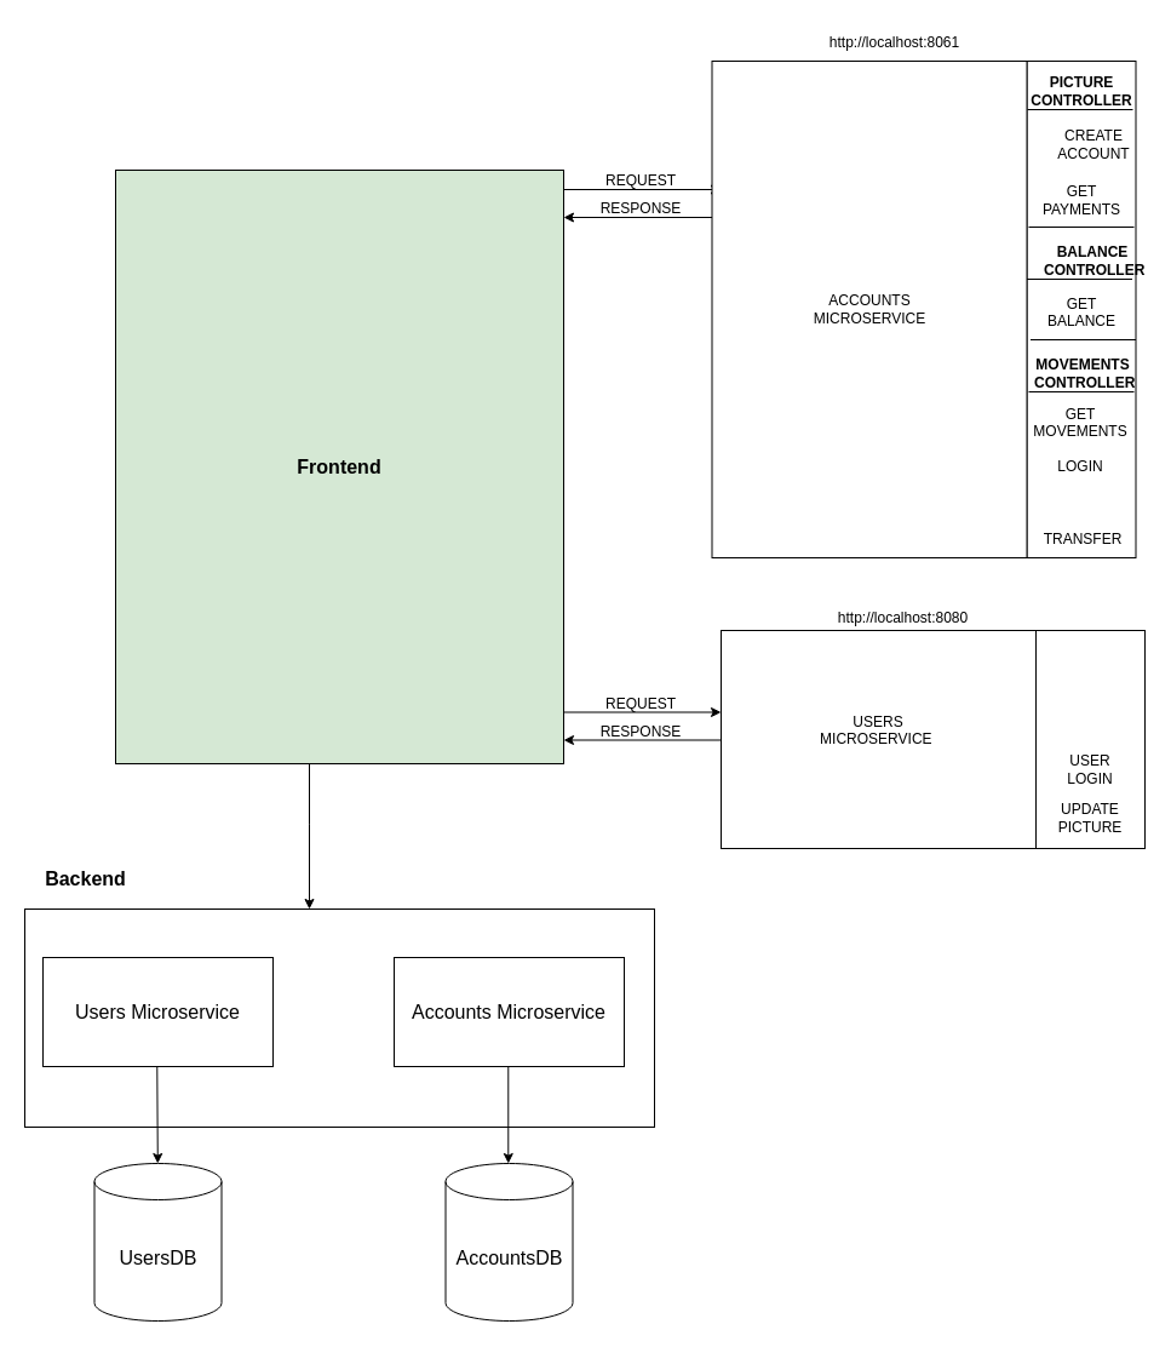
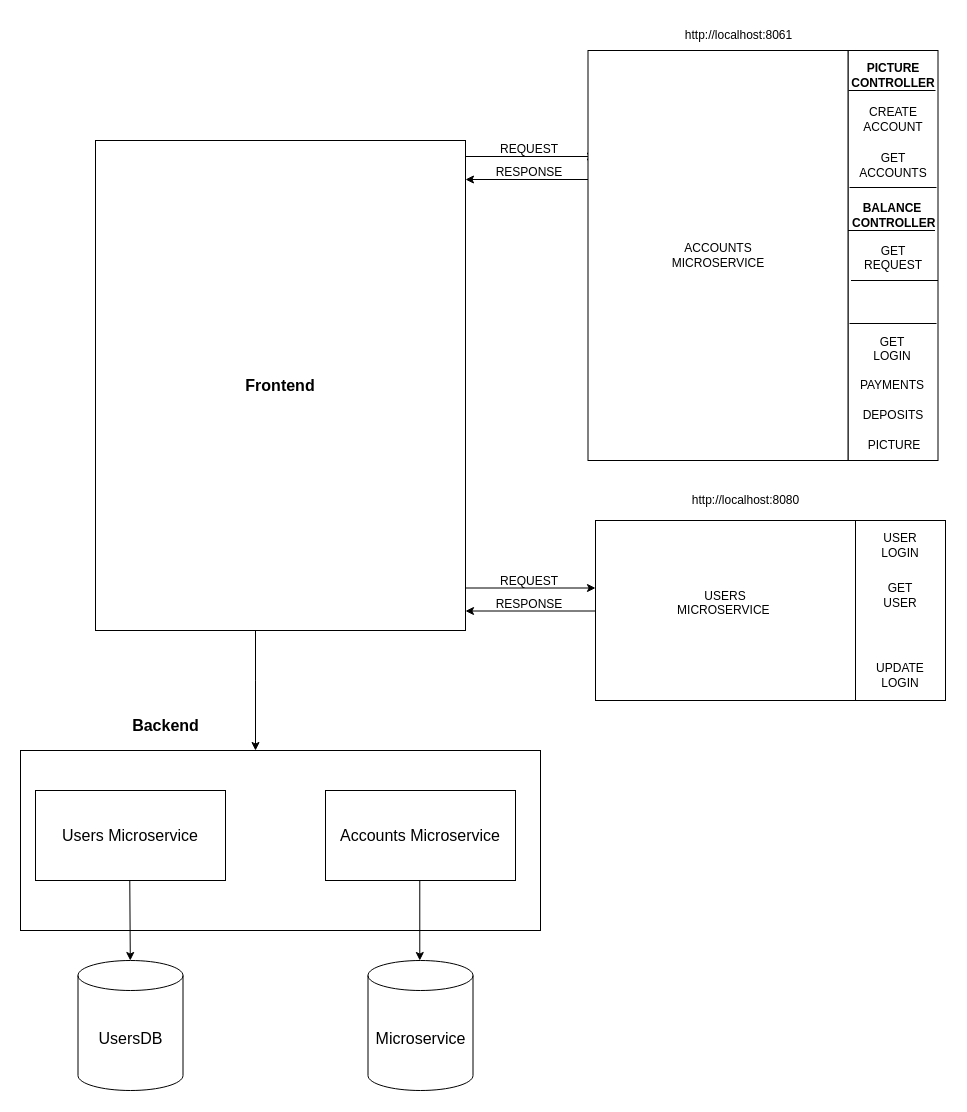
  <mxCell id="0" />
  <mxCell id="1" parent="0" />
  <mxCell id="2" value="" style="rounded=0;whiteSpace=wrap;html=1;" parent="1" vertex="1"><mxGeometry x="20" y="750" width="520" height="180" as="geometry" /></mxCell>
- <mxCell id="3" value="&lt;div style=&quot;font-size: 16px;&quot;&gt;&lt;font style=&quot;font-size: 16px;&quot;&gt;AccountsDB&lt;/font&gt;&lt;/div&gt;" style="shape=cylinder3;whiteSpace=wrap;html=1;boundedLbl=1;backgroundOutline=1;size=15;shadow=0;" parent="1" vertex="1"><mxGeometry x="367.5" y="960" width="105" height="130" as="geometry" /></mxCell>
+ <mxCell id="3" value="&lt;div style=&quot;font-size: 16px;&quot;&gt;&lt;font style=&quot;font-size: 16px;&quot;&gt;Microservice&lt;/font&gt;&lt;/div&gt;" style="shape=cylinder3;whiteSpace=wrap;html=1;boundedLbl=1;backgroundOutline=1;size=15;shadow=0;" parent="1" vertex="1"><mxGeometry x="367.5" y="960" width="105" height="130" as="geometry" /></mxCell>
  <mxCell id="4" value="" style="endArrow=classic;html=1;rounded=0;entryX=0.5;entryY=0;entryDx=0;entryDy=0;entryPerimeter=0;shadow=0;" parent="1" edge="1"><mxGeometry width="50" height="50" relative="1" as="geometry"><mxPoint x="419.29" y="880" as="sourcePoint" /><mxPoint x="419.29" y="960" as="targetPoint" /><Array as="points"><mxPoint x="419.29" y="880" /></Array></mxGeometry></mxCell>
  <mxCell id="5" value="" style="endArrow=classic;html=1;rounded=0;entryX=0.5;entryY=0;entryDx=0;entryDy=0;entryPerimeter=0;" parent="1" edge="1"><mxGeometry width="50" height="50" relative="1" as="geometry"><mxPoint x="129.29" y="880" as="sourcePoint" /><mxPoint x="129.79" y="960" as="targetPoint" /><Array as="points"><mxPoint x="129.29" y="880" /></Array></mxGeometry></mxCell>
  <mxCell id="6" value="&lt;font style=&quot;font-size: 16px;&quot;&gt;Users Microservice&lt;/font&gt;" style="rounded=0;whiteSpace=wrap;html=1;" parent="1" vertex="1"><mxGeometry x="35" y="790" width="190" height="90" as="geometry" /></mxCell>
  <mxCell id="7" value="&lt;font style=&quot;font-size: 16px;&quot;&gt;Accounts Microservice&lt;/font&gt;" style="rounded=0;whiteSpace=wrap;html=1;" parent="1" vertex="1"><mxGeometry x="325" y="790" width="190" height="90" as="geometry" /></mxCell>
- <mxCell id="8" value="Backend" style="text;html=1;align=center;verticalAlign=middle;resizable=0;points=[];autosize=1;strokeColor=none;fillColor=none;fontStyle=1;fontSize=16;" parent="1" vertex="1"><mxGeometry x="25" y="710" width="90" height="30" as="geometry" /></mxCell>
+ <mxCell id="8" value="Backend" style="text;html=1;align=center;verticalAlign=middle;resizable=0;points=[];autosize=1;strokeColor=none;fillColor=none;fontStyle=1;fontSize=16;" parent="1" vertex="1"><mxGeometry x="120" y="710" width="90" height="30" as="geometry" /></mxCell>
  <mxCell id="9" value="&lt;span style=&quot;font-size: 16px;&quot;&gt;UsersDB&lt;/span&gt;" style="shape=cylinder3;whiteSpace=wrap;html=1;boundedLbl=1;backgroundOutline=1;size=15;shadow=0;" parent="1" vertex="1"><mxGeometry x="77.5" y="960" width="105" height="130" as="geometry" /></mxCell>
- <mxCell id="10" value="&lt;font style=&quot;font-size: 16px;&quot;&gt;Frontend&lt;/font&gt;" style="rounded=0;whiteSpace=wrap;html=1;fontStyle=1;fillColor=#d5e8d4;" parent="1" vertex="1"><mxGeometry x="95" y="140" width="370" height="490" as="geometry" /></mxCell>
+ <mxCell id="10" value="&lt;font style=&quot;font-size: 16px;&quot;&gt;Frontend&lt;/font&gt;" style="rounded=0;whiteSpace=wrap;html=1;fontStyle=1" parent="1" vertex="1"><mxGeometry x="95" y="140" width="370" height="490" as="geometry" /></mxCell>
  <mxCell id="11" value="" style="endArrow=classic;html=1;rounded=0;" parent="1" edge="1"><mxGeometry width="50" height="50" relative="1" as="geometry"><mxPoint x="255" y="680" as="sourcePoint" /><mxPoint x="255" y="750" as="targetPoint" /><Array as="points"><mxPoint x="255" y="630" /><mxPoint x="255" y="680" /></Array></mxGeometry></mxCell>
  <mxCell id="12" value="" style="rounded=0;whiteSpace=wrap;html=1;" parent="1" vertex="1"><mxGeometry x="855" y="520" width="90" height="180" as="geometry" /></mxCell>
  <mxCell id="13" value="USERS&lt;br&gt;&lt;div&gt;&lt;span style=&quot;background-color: initial;&quot;&gt;MICROSERVICE&lt;/span&gt;&amp;nbsp; &lt;br&gt;&lt;br&gt;&lt;/div&gt;" style="rounded=0;whiteSpace=wrap;html=1;" parent="1" vertex="1"><mxGeometry x="595" y="520" width="260" height="180" as="geometry" /></mxCell>
  <mxCell id="14" value="" style="endArrow=classic;html=1;rounded=0;exitX=1;exitY=0.5;exitDx=0;exitDy=0;entryX=0;entryY=0.5;entryDx=0;entryDy=0;strokeColor=default;labelBackgroundColor=default;fontColor=default;" parent="1" edge="1"><mxGeometry width="50" height="50" relative="1" as="geometry"><mxPoint x="465" y="156" as="sourcePoint" /><mxPoint x="595" y="156" as="targetPoint" /><Array as="points" /></mxGeometry></mxCell>
- <mxCell id="16" value="http://localhost:8080" style="text;html=1;align=center;verticalAlign=middle;resizable=0;points=[];autosize=1;strokeColor=none;fillColor=none;" parent="1" vertex="1"><mxGeometry x="685" y="500" width="120" height="20" as="geometry" /></mxCell>
+ <mxCell id="15" value="GET USER" style="text;html=1;strokeColor=none;fillColor=none;align=center;verticalAlign=middle;whiteSpace=wrap;rounded=0;" parent="1" vertex="1"><mxGeometry x="870" y="580" width="60" height="30" as="geometry" /></mxCell>
+ <mxCell id="16" value="http://localhost:8080" style="text;html=1;align=center;verticalAlign=middle;resizable=0;points=[];autosize=1;strokeColor=none;fillColor=none;" parent="1" vertex="1"><mxGeometry x="685" y="490" width="120" height="20" as="geometry" /></mxCell>
  <mxCell id="17" value="" style="endArrow=classic;html=1;rounded=0;entryX=1;entryY=0.5;entryDx=0;entryDy=0;strokeColor=default;labelBackgroundColor=default;fontColor=default;" parent="1" edge="1"><mxGeometry width="50" height="50" relative="1" as="geometry"><mxPoint x="595" y="179" as="sourcePoint" /><mxPoint x="465" y="179" as="targetPoint" /></mxGeometry></mxCell>
  <mxCell id="18" value="REQUEST" style="text;html=1;strokeColor=none;fillColor=none;align=center;verticalAlign=middle;whiteSpace=wrap;rounded=0;fontColor=default;" parent="1" vertex="1"><mxGeometry x="499" y="134" width="60" height="30" as="geometry" /></mxCell>
  <mxCell id="19" value="RESPONSE" style="text;html=1;strokeColor=none;fillColor=none;align=center;verticalAlign=middle;whiteSpace=wrap;rounded=0;fontColor=default;" parent="1" vertex="1"><mxGeometry x="499" y="157" width="60" height="30" as="geometry" /></mxCell>
  <mxCell id="20" value="" style="endArrow=classic;html=1;rounded=0;exitX=1;exitY=0.5;exitDx=0;exitDy=0;entryX=0;entryY=0.5;entryDx=0;entryDy=0;strokeColor=default;labelBackgroundColor=default;fontColor=default;" parent="1" edge="1"><mxGeometry width="50" height="50" relative="1" as="geometry"><mxPoint x="465" y="587.5" as="sourcePoint" /><mxPoint x="595" y="587.5" as="targetPoint" /><Array as="points" /></mxGeometry></mxCell>
  <mxCell id="21" value="" style="endArrow=classic;html=1;rounded=0;entryX=1;entryY=0.5;entryDx=0;entryDy=0;strokeColor=default;labelBackgroundColor=default;fontColor=default;" parent="1" edge="1"><mxGeometry width="50" height="50" relative="1" as="geometry"><mxPoint x="595" y="610.5" as="sourcePoint" /><mxPoint x="465" y="610.5" as="targetPoint" /></mxGeometry></mxCell>
  <mxCell id="22" value="REQUEST" style="text;html=1;strokeColor=none;fillColor=none;align=center;verticalAlign=middle;whiteSpace=wrap;rounded=0;fontColor=default;" parent="1" vertex="1"><mxGeometry x="499" y="565.5" width="60" height="30" as="geometry" /></mxCell>
  <mxCell id="23" value="RESPONSE" style="text;html=1;strokeColor=none;fillColor=none;align=center;verticalAlign=middle;whiteSpace=wrap;rounded=0;fontColor=default;" parent="1" vertex="1"><mxGeometry x="499" y="588.5" width="60" height="30" as="geometry" /></mxCell>
  <mxCell id="24" value="" style="rounded=0;whiteSpace=wrap;html=1;" parent="1" vertex="1"><mxGeometry x="847.5" y="50" width="90" height="410" as="geometry" /></mxCell>
  <mxCell id="25" value="&lt;div&gt;ACCOUNTS&lt;/div&gt;&lt;div&gt;MICROSERVICE&lt;/div&gt;" style="rounded=0;whiteSpace=wrap;html=1;" parent="1" vertex="1"><mxGeometry x="587.5" y="50" width="260" height="410" as="geometry" /></mxCell>
- <mxCell id="26" value="CREATE ACCOUNT" style="text;html=1;strokeColor=none;fillColor=none;align=center;verticalAlign=middle;whiteSpace=wrap;rounded=0;" parent="1" vertex="1"><mxGeometry x="872.5" y="104" width="60" height="30" as="geometry" /></mxCell>
- <mxCell id="27" value="GET PAYMENTS" style="text;html=1;strokeColor=none;fillColor=none;align=center;verticalAlign=middle;whiteSpace=wrap;rounded=0;" parent="1" vertex="1"><mxGeometry x="862.5" y="150" width="60" height="30" as="geometry" /></mxCell>
+ <mxCell id="26" value="CREATE ACCOUNT" style="text;html=1;strokeColor=none;fillColor=none;align=center;verticalAlign=middle;whiteSpace=wrap;rounded=0;" parent="1" vertex="1"><mxGeometry x="862.5" y="104" width="60" height="30" as="geometry" /></mxCell>
+ <mxCell id="27" value="GET ACCOUNTS" style="text;html=1;strokeColor=none;fillColor=none;align=center;verticalAlign=middle;whiteSpace=wrap;rounded=0;" parent="1" vertex="1"><mxGeometry x="862.5" y="150" width="60" height="30" as="geometry" /></mxCell>
  <mxCell id="28" value="http://localhost:8061" style="text;html=1;align=center;verticalAlign=middle;resizable=0;points=[];autosize=1;strokeColor=none;fillColor=none;" parent="1" vertex="1"><mxGeometry x="672.5" y="20" width="130" height="30" as="geometry" /></mxCell>
- <mxCell id="29" value="USER LOGIN" style="text;html=1;strokeColor=none;fillColor=none;align=center;verticalAlign=middle;whiteSpace=wrap;rounded=0;" parent="1" vertex="1"><mxGeometry x="870" y="620" width="60" height="30" as="geometry" /></mxCell>
- <mxCell id="30" value="UPDATE PICTURE" style="text;html=1;strokeColor=none;fillColor=none;align=center;verticalAlign=middle;whiteSpace=wrap;rounded=0;" parent="1" vertex="1"><mxGeometry x="870" y="660" width="60" height="30" as="geometry" /></mxCell>
+ <mxCell id="29" value="USER LOGIN" style="text;html=1;strokeColor=none;fillColor=none;align=center;verticalAlign=middle;whiteSpace=wrap;rounded=0;" parent="1" vertex="1"><mxGeometry x="870" y="530" width="60" height="30" as="geometry" /></mxCell>
+ <mxCell id="30" value="UPDATE LOGIN" style="text;html=1;strokeColor=none;fillColor=none;align=center;verticalAlign=middle;whiteSpace=wrap;rounded=0;" parent="1" vertex="1"><mxGeometry x="870" y="660" width="60" height="30" as="geometry" /></mxCell>
  <mxCell id="31" value="PICTURE CONTROLLER" style="text;html=1;strokeColor=none;fillColor=none;align=center;verticalAlign=middle;whiteSpace=wrap;rounded=0;fontStyle=1" parent="1" vertex="1"><mxGeometry x="862.5" y="60" width="60" height="30" as="geometry" /></mxCell>
  <mxCell id="32" value="" style="endArrow=none;html=1;rounded=0;" parent="1" edge="1"><mxGeometry width="50" height="50" relative="1" as="geometry"><mxPoint x="848" y="90" as="sourcePoint" /><mxPoint x="935" y="90" as="targetPoint" /></mxGeometry></mxCell>
  <mxCell id="33" value="" style="endArrow=none;html=1;rounded=0;" parent="1" edge="1"><mxGeometry width="50" height="50" relative="1" as="geometry"><mxPoint x="849" y="187" as="sourcePoint" /><mxPoint x="936" y="187" as="targetPoint" /></mxGeometry></mxCell>
- <mxCell id="34" value="BALANCE&lt;div&gt;&lt;div&gt;&amp;nbsp;CONTROLLER&lt;/div&gt;&lt;/div&gt;" style="text;html=1;strokeColor=none;fillColor=none;align=center;verticalAlign=middle;whiteSpace=wrap;rounded=0;fontStyle=1" parent="1" vertex="1"><mxGeometry x="872" y="200" width="60" height="30" as="geometry" /></mxCell>
+ <mxCell id="34" value="BALANCE&lt;div&gt;&lt;div&gt;&amp;nbsp;CONTROLLER&lt;/div&gt;&lt;/div&gt;" style="text;html=1;strokeColor=none;fillColor=none;align=center;verticalAlign=middle;whiteSpace=wrap;rounded=0;fontStyle=1" parent="1" vertex="1"><mxGeometry x="862" y="200" width="60" height="30" as="geometry" /></mxCell>
  <mxCell id="35" value="" style="endArrow=none;html=1;rounded=0;" parent="1" edge="1"><mxGeometry width="50" height="50" relative="1" as="geometry"><mxPoint x="847.5" y="230" as="sourcePoint" /><mxPoint x="934.5" y="230" as="targetPoint" /></mxGeometry></mxCell>
- <mxCell id="36" value="GET BALANCE&lt;div&gt;&lt;br&gt;&lt;/div&gt;" style="text;html=1;strokeColor=none;fillColor=none;align=center;verticalAlign=middle;whiteSpace=wrap;rounded=0;" parent="1" vertex="1"><mxGeometry x="862.5" y="250" width="60" height="30" as="geometry" /></mxCell>
+ <mxCell id="36" value="GET REQUEST&lt;div&gt;&lt;br&gt;&lt;/div&gt;" style="text;html=1;strokeColor=none;fillColor=none;align=center;verticalAlign=middle;whiteSpace=wrap;rounded=0;" parent="1" vertex="1"><mxGeometry x="862.5" y="250" width="60" height="30" as="geometry" /></mxCell>
  <mxCell id="37" value="" style="endArrow=none;html=1;rounded=0;" parent="1" edge="1"><mxGeometry width="50" height="50" relative="1" as="geometry"><mxPoint x="850.5" y="280" as="sourcePoint" /><mxPoint x="937.5" y="280" as="targetPoint" /></mxGeometry></mxCell>
- <mxCell id="38" value="MOVEMENTS&lt;div&gt;&lt;div&gt;&lt;div&gt;&amp;nbsp;CONTROLLER&lt;/div&gt;&lt;/div&gt;&lt;/div&gt;" style="text;html=1;strokeColor=none;fillColor=none;align=center;verticalAlign=middle;whiteSpace=wrap;rounded=0;fontStyle=1" parent="1" vertex="1"><mxGeometry x="863.5" y="293" width="60" height="30" as="geometry" /></mxCell>
  <mxCell id="39" value="" style="endArrow=none;html=1;rounded=0;" parent="1" edge="1"><mxGeometry width="50" height="50" relative="1" as="geometry"><mxPoint x="849" y="323" as="sourcePoint" /><mxPoint x="936" y="323" as="targetPoint" /></mxGeometry></mxCell>
- <mxCell id="40" value="GET MOVEMENTS&lt;div&gt;&lt;div&gt;&lt;br&gt;&lt;/div&gt;&lt;/div&gt;" style="text;html=1;strokeColor=none;fillColor=none;align=center;verticalAlign=middle;whiteSpace=wrap;rounded=0;" parent="1" vertex="1"><mxGeometry x="862" y="341" width="60" height="30" as="geometry" /></mxCell>
- <mxCell id="41" value="LOGIN" style="text;html=1;strokeColor=none;fillColor=none;align=center;verticalAlign=middle;whiteSpace=wrap;rounded=0;" parent="1" vertex="1"><mxGeometry x="862" y="370" width="60" height="30" as="geometry" /></mxCell>
- <mxCell id="43" value="TRANSFER" style="text;html=1;strokeColor=none;fillColor=none;align=center;verticalAlign=middle;whiteSpace=wrap;rounded=0;" parent="1" vertex="1"><mxGeometry x="863.5" y="430" width="60" height="30" as="geometry" /></mxCell>
+ <mxCell id="40" value="GET LOGIN&lt;div&gt;&lt;div&gt;&lt;br&gt;&lt;/div&gt;&lt;/div&gt;" style="text;html=1;strokeColor=none;fillColor=none;align=center;verticalAlign=middle;whiteSpace=wrap;rounded=0;" parent="1" vertex="1"><mxGeometry x="862" y="341" width="60" height="30" as="geometry" /></mxCell>
+ <mxCell id="41" value="PAYMENTS" style="text;html=1;strokeColor=none;fillColor=none;align=center;verticalAlign=middle;whiteSpace=wrap;rounded=0;" parent="1" vertex="1"><mxGeometry x="862" y="370" width="60" height="30" as="geometry" /></mxCell>
+ <mxCell id="42" value="DEPOSITS" style="text;html=1;strokeColor=none;fillColor=none;align=center;verticalAlign=middle;whiteSpace=wrap;rounded=0;" parent="1" vertex="1"><mxGeometry x="862.5" y="400" width="60" height="30" as="geometry" /></mxCell>
+ <mxCell id="43" value="PICTURE" style="text;html=1;strokeColor=none;fillColor=none;align=center;verticalAlign=middle;whiteSpace=wrap;rounded=0;" parent="1" vertex="1"><mxGeometry x="863.5" y="430" width="60" height="30" as="geometry" /></mxCell>
